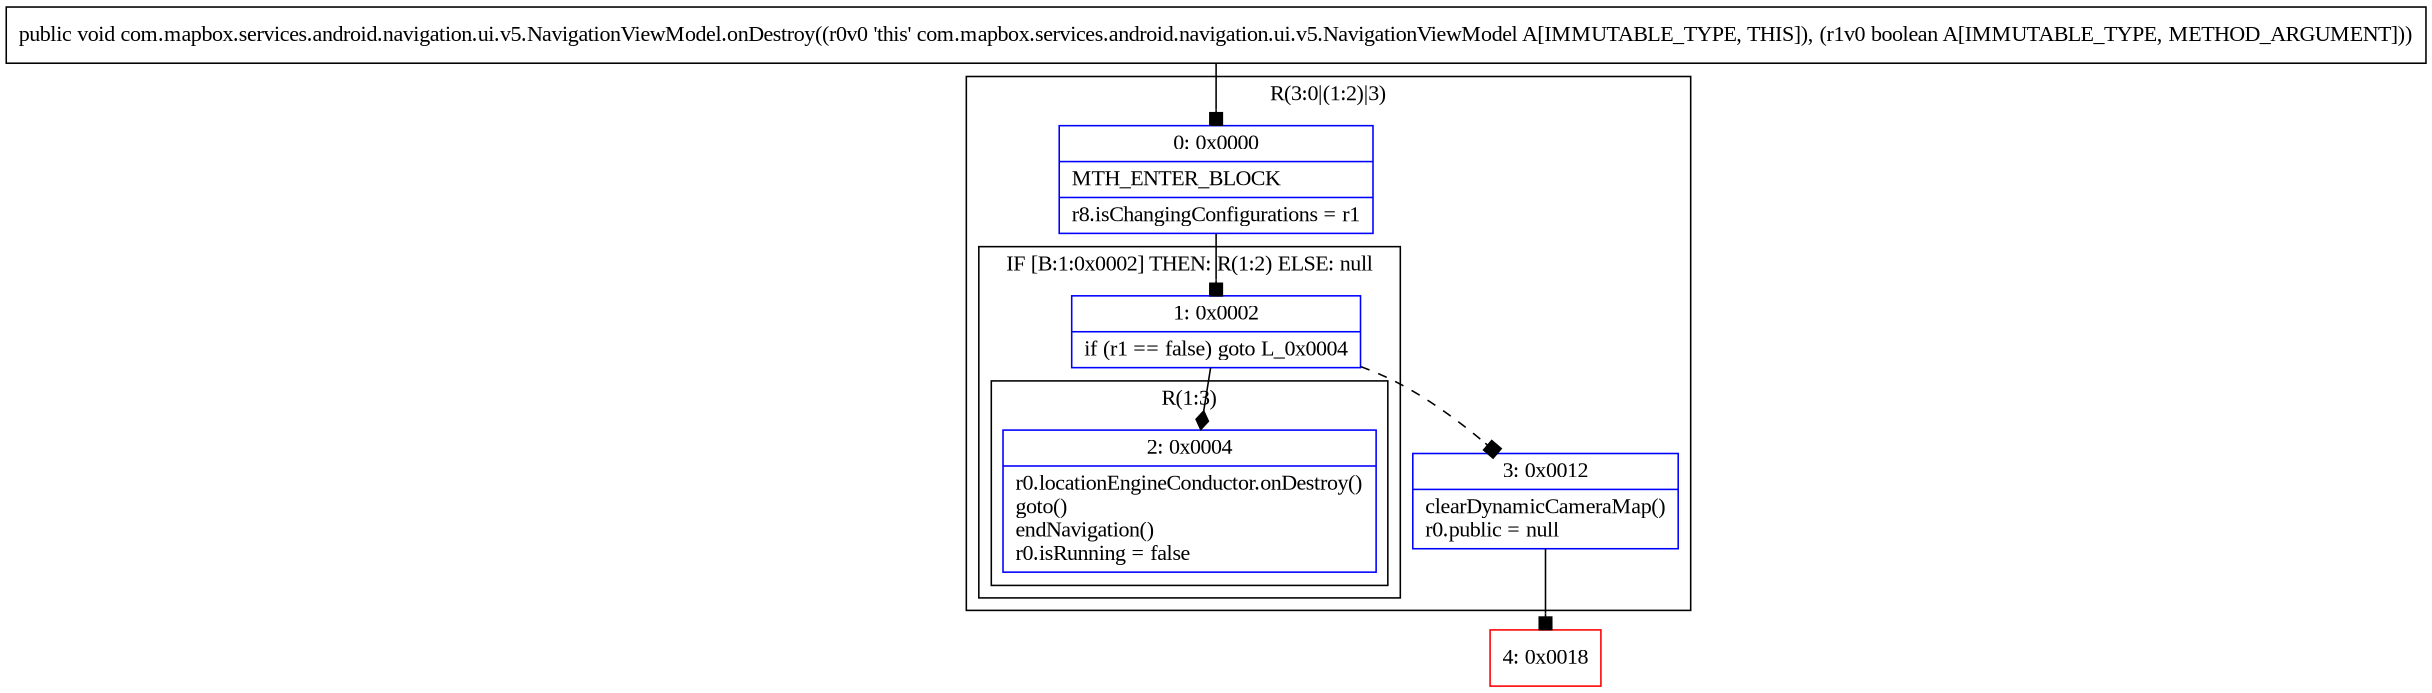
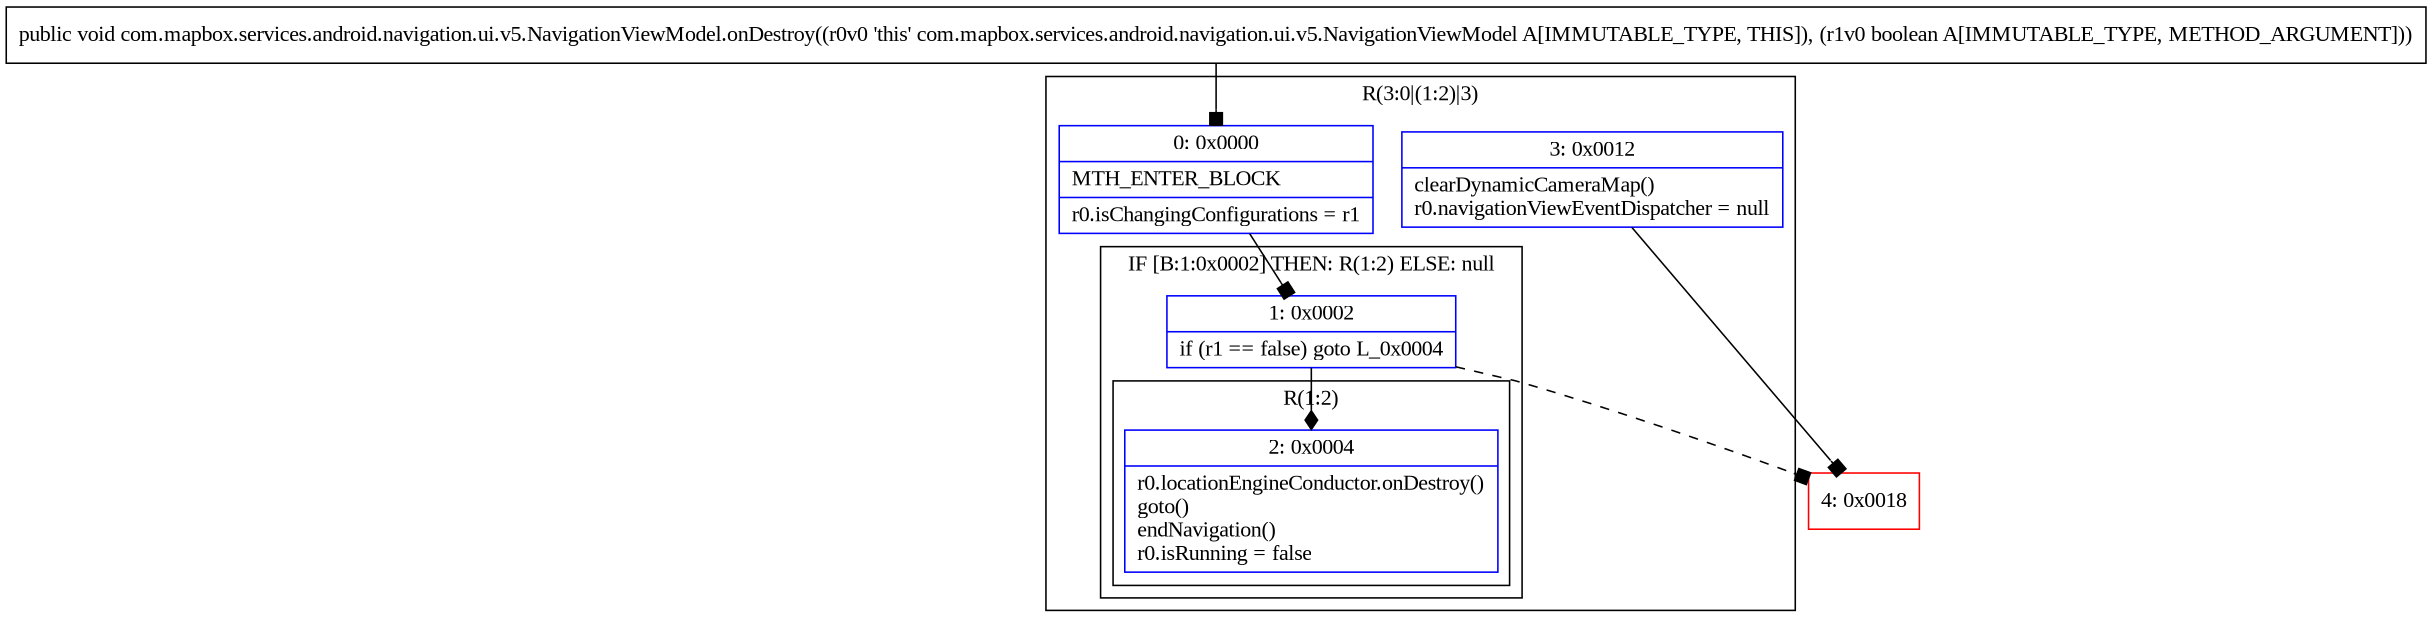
  digraph {
    fontname="Liberation Serif"
    node [color=blue fontname="Liberation Serif" shape=record]
    edge [arrowhead=box fontname="Liberation Serif"]
    n1 [label="{2\:\ 0x0004|r0.locationEngineConductor.onDestroy()\lgoto()\lendNavigation()\lr0.isRunning = false\l}"]
    n2 [label="{1\:\ 0x0002|if (r1 == false) goto L_0x0004\l}"]
-   n3 [label="{0\:\ 0x0000|MTH_ENTER_BLOCK\l|r8.isChangingConfigurations = r1\l}"]
-   n4 [label="{3\:\ 0x0012|clearDynamicCameraMap()\lr0.public = null\l}"]
+   n3 [label="{0\:\ 0x0000|MTH_ENTER_BLOCK\l|r0.isChangingConfigurations = r1\l}"]
+   n4 [label="{3\:\ 0x0012|clearDynamicCameraMap()\lr0.navigationViewEventDispatcher = null\l}"]
    n5 [color=red label="{4\:\ 0x0018}"]
    n6 [label="{public void com.mapbox.services.android.navigation.ui.v5.NavigationViewModel.onDestroy((r0v0 'this' com.mapbox.services.android.navigation.ui.v5.NavigationViewModel A[IMMUTABLE_TYPE, THIS]), (r1v0 boolean A[IMMUTABLE_TYPE, METHOD_ARGUMENT])) }" color=""]
    subgraph cluster_1 {
      label="R(3:0|(1:2)|3)"
      n3
      n4
      subgraph cluster_2 {
        label="IF [B:1:0x0002] THEN: R(1:2) ELSE: null"
        n2
        subgraph cluster_3 {
-         label="R(1:3)"
+         label="R(1:2)"
          n1
        }
      }
    }
    n2 -> n1 [arrowhead=diamond]
-   n2 -> n4 [style=dashed]
+   n2 -> n5 [style=dashed]
    n3 -> n2
    n4 -> n5
    n6 -> n3
  }
